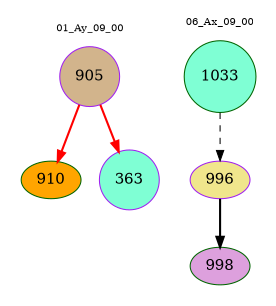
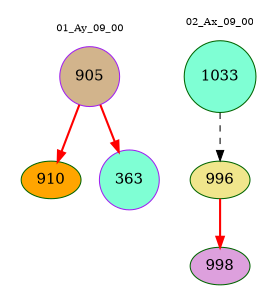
  digraph {
    node [color=darkgreen fillcolor=aquamarine shape=circle style=filled]
    edge [color=red style=bold]
    n1 [color=purple fillcolor=tan label=905]
    n2 [fillcolor=orange label=910 shape=ellipse]
    n3 [color=purple label=363]
-   n4 [color=purple fillcolor=khaki label=996 shape=ellipse]
+   n4 [fillcolor=khaki label=996 shape=ellipse]
    n5 [fillcolor=plum label=998 shape=ellipse]
    n6 [label=1033]
    subgraph cluster_1 {
      color=white
      fontsize=10
      label="01_Ay_09_00"
      n1
      n2
      n3
    }
    subgraph cluster_2 {
      color=white
      fontsize=10
-     label="06_Ax_09_00"
+     label="02_Ax_09_00"
      n4
      n5
      n6
    }
    n1 -> n2
    n1 -> n3
-   n4 -> n5 [color=black]
+   n4 -> n5
    n6 -> n4 [color=black style=dashed]
  }
